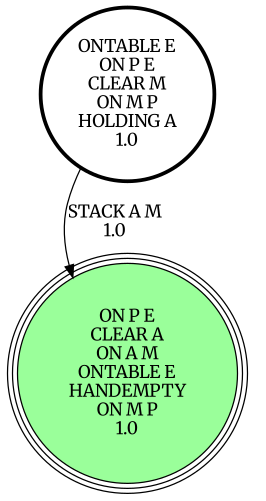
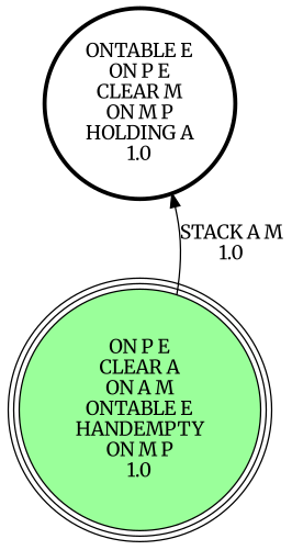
  digraph {
    fontname=Merriweather
    node [shape=circle fontname=Merriweather]
    "ONTABLE E\nON P E\nCLEAR M\nON M P\nHOLDING A\n1.0\n" [penwidth=3]
    "ON P E\nCLEAR A\nON A M\nONTABLE E\nHANDEMPTY\nON M P\n1.0\n" [fillcolor=palegreen1 peripheries=3 style=filled]
-   "ONTABLE E\nON P E\nCLEAR M\nON M P\nHOLDING A\n1.0\n" -> "ON P E\nCLEAR A\nON A M\nONTABLE E\nHANDEMPTY\nON M P\n1.0\n" [label="STACK A M\n1.0\n" fontname=Merriweather]
+   "ON P E\nCLEAR A\nON A M\nONTABLE E\nHANDEMPTY\nON M P\n1.0\n" -> "ONTABLE E\nON P E\nCLEAR M\nON M P\nHOLDING A\n1.0\n" [label="STACK A M\n1.0\n" fontname=Merriweather]
  }
